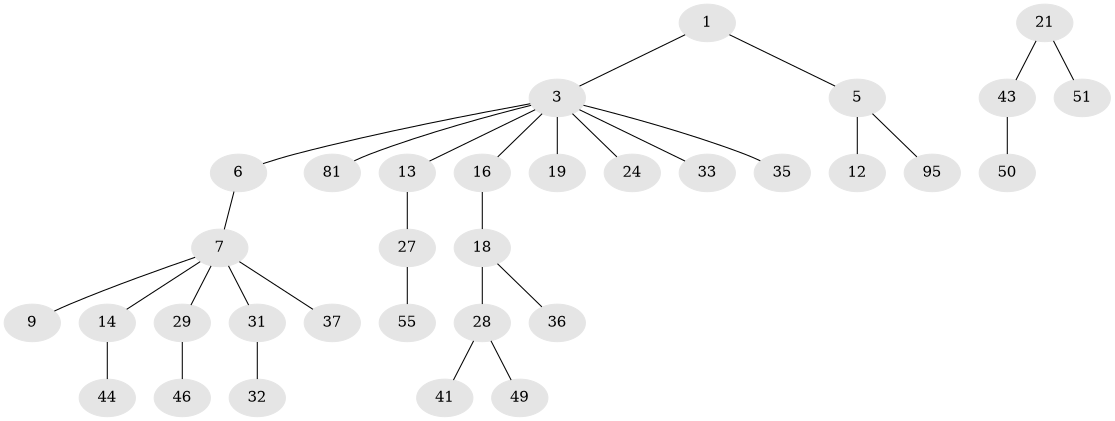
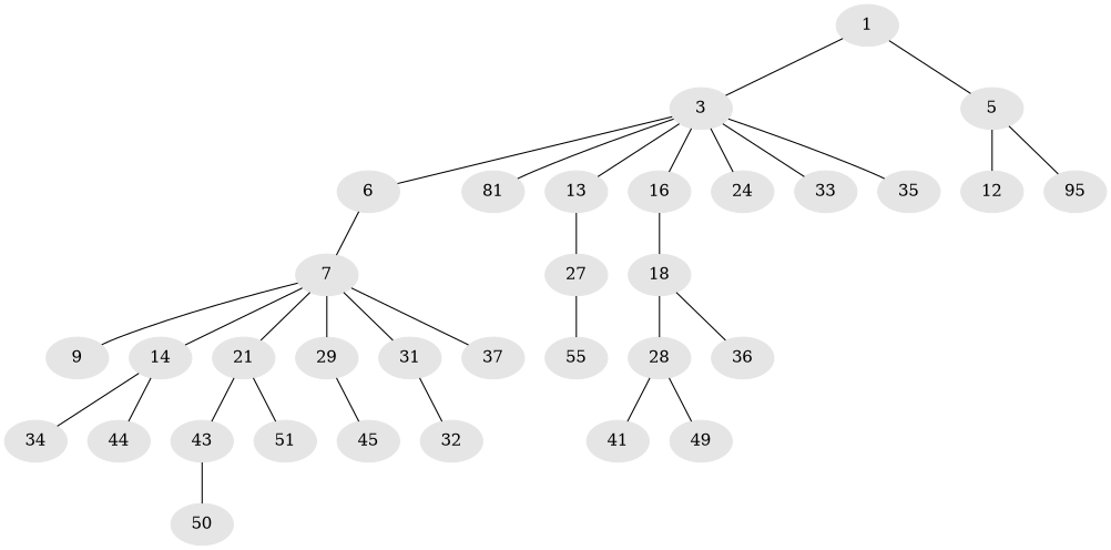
  graph {
    node [color=gray90 style=filled]
    1 [super="+2+23"]
    3 [super="+4+10+8"]
    5
    6
    n5 [label=81]
    13
    16
-   19
    24 [super="+39"]
    33
    35
    12 [super="+15"]
    n13 [label=95 super="+26"]
    7 [super="+47+30"]
    27
    18 [super="+20"]
    9
    14
    21
    29
    31
    37
+   34
    44
    43
    51 [super="+52"]
-   46
+   46 [label=45]
    32
    n29 [label=55]
    28
    36 [super="+38"]
    41
    49
    50
    1 -- 3
    1 -- 5
    3 -- 6
    3 -- n5
    3 -- 13
    3 -- 16
-   3 -- 19
    3 -- 24
    3 -- 33
    3 -- 35
    5 -- 12
    5 -- n13
    6 -- 7
    13 -- 27
    16 -- 18
    7 -- 9
    7 -- 14
+   7 -- 21
    7 -- 29
    7 -- 31
    7 -- 37
    27 -- n29
    18 -- 28
    18 -- 36
+   14 -- 34
    14 -- 44
    21 -- 43
    21 -- 51
    29 -- 46
    31 -- 32
    43 -- 50
    28 -- 41
    28 -- 49
  }
